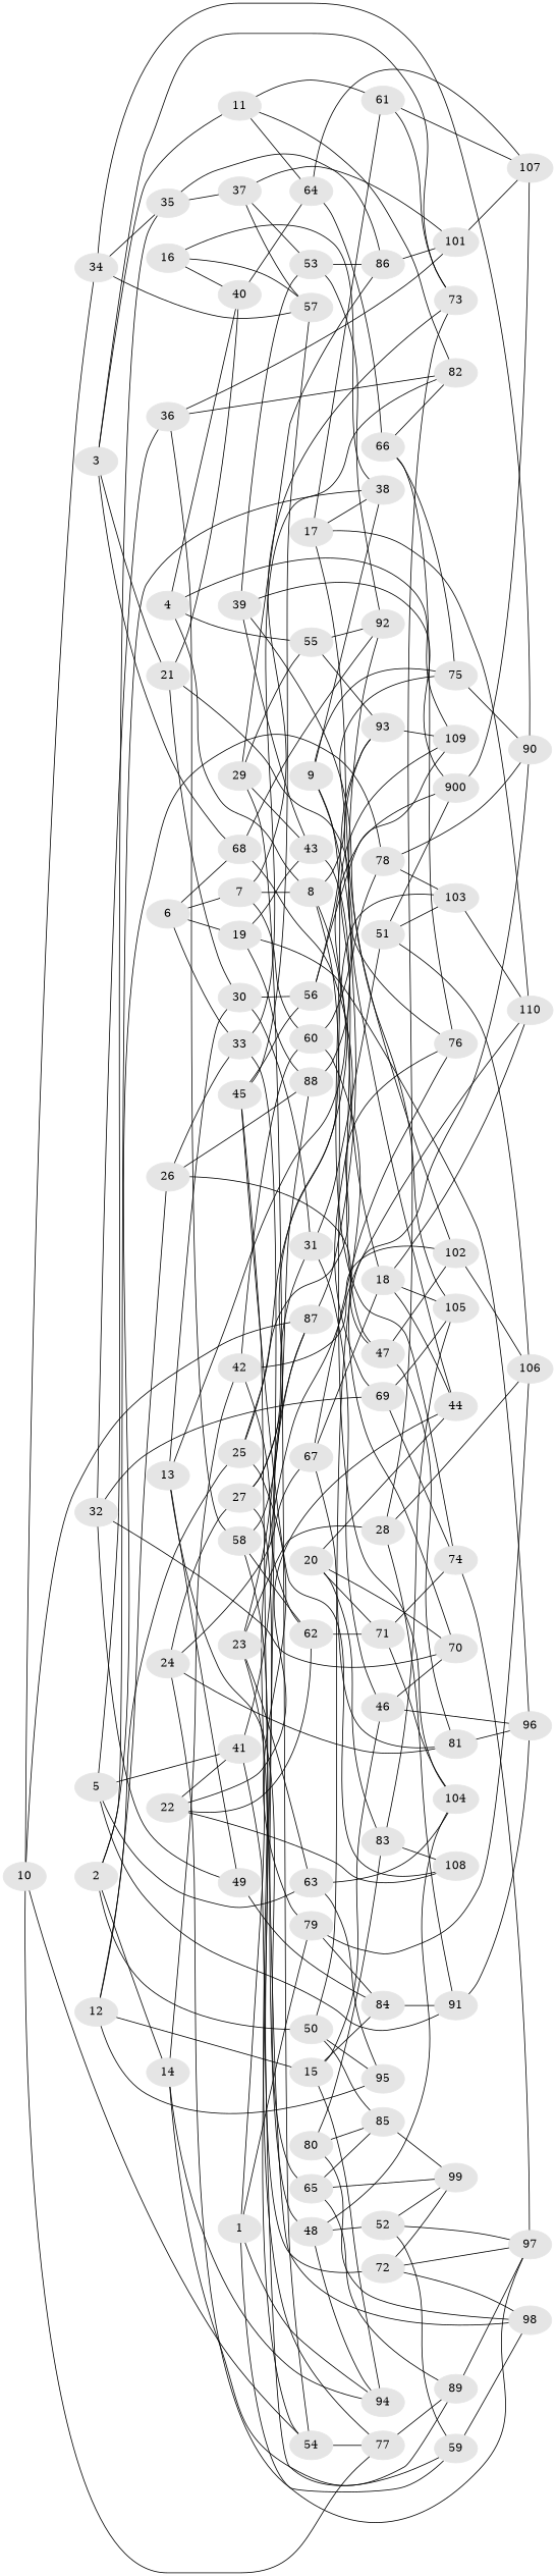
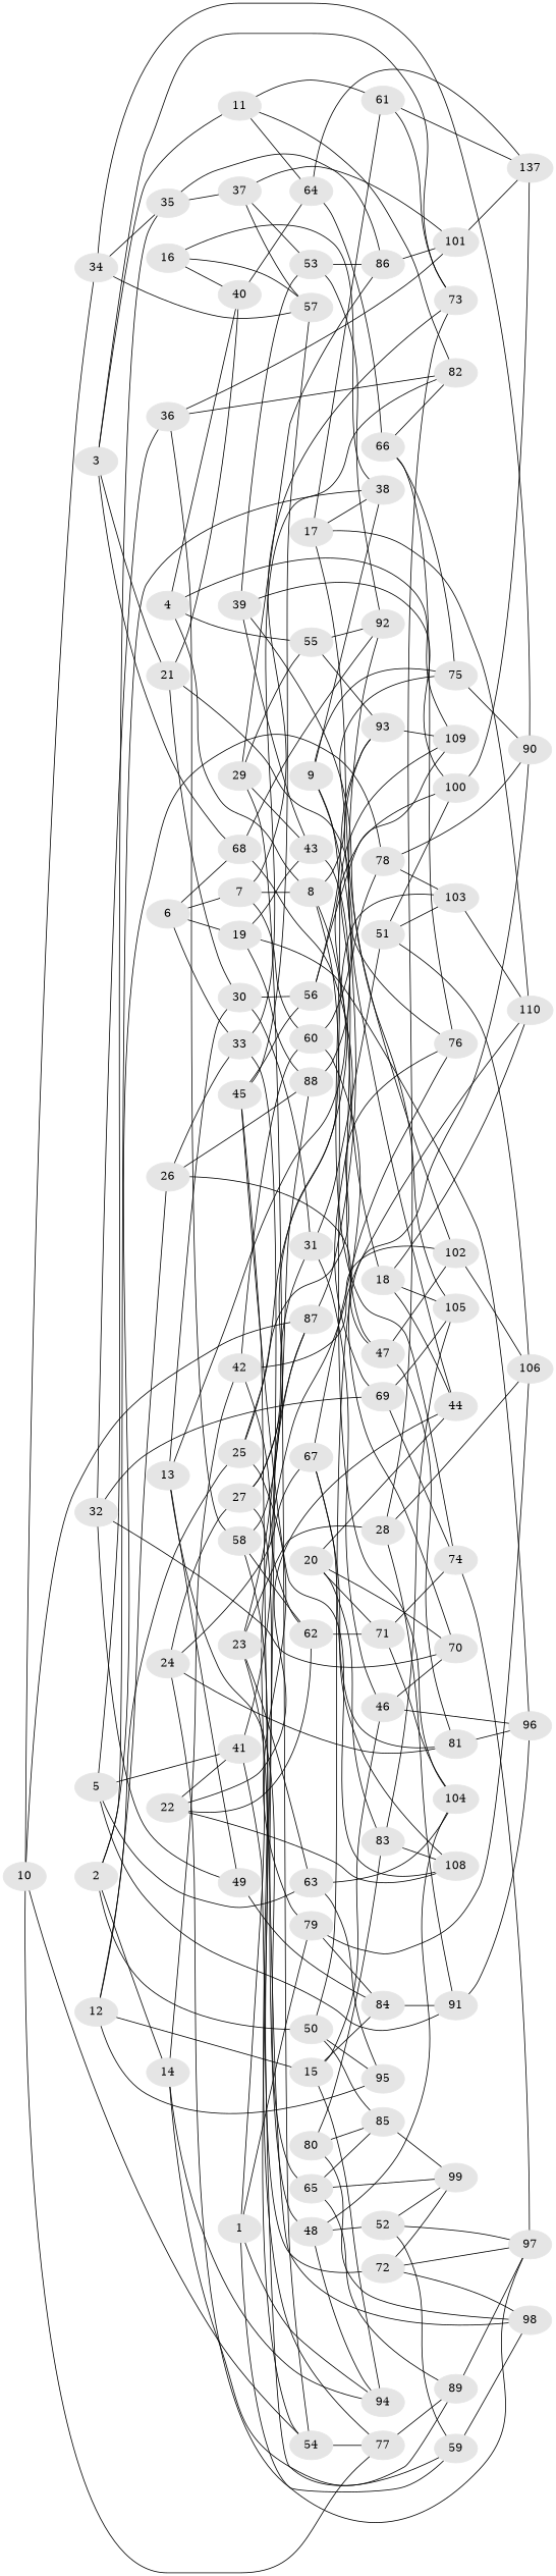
  graph {
    rankdir=LR
    node [color=gray90 style=filled]
    1
    79
    94
    97
    110
    84
    106
    2
    14
    38
    50
    78
    42
    89
    95
    90
    85
    103
    3
    11
    21
    68
    73
    61
    64
    82
    40
    30
    76
    69
    92
    4
    8
    55
    109
    18
    75
    104
    93
    5
    35
    41
    63
    91
    86
    37
    87
    59
    96
    6
    7
    19
    33
    60
    43
    88
    48
    70
    80
    83
    98
    44
    105
    9
    74
    10
    34
    54
    77
    57
-   107
+   107 [label=137]
    66
    12
    15
    25
    26
    46
    47
    13
    49
    65
    31
    56
    99
    62
    102
    16
    17
    20
    71
    108
    22
    23
    28
    24
    27
    67
    81
    72
    51
    29
    101
-   100 [label=900]
+   100
    32
    36
    58
    52
    53
    39
    45
    1 -- 79
    1 -- 94
    1 -- 97
    1 -- 110
    79 -- 84
    79 -- 106
    84 -- 91
    2 -- 14
    2 -- 38
    2 -- 50
    2 -- 78
    14 -- 94
    14 -- 42
    14 -- 89
    50 -- 95
    50 -- 90
    50 -- 85
    78 -- 90
    78 -- 103
    42 -- 60
    42 -- 62
    42 -- 102
    89 -- 97
    85 -- 99
    103 -- 110
    3 -- 11
    3 -- 21
    3 -- 68
    3 -- 73
    11 -- 61
    11 -- 64
    11 -- 82
    21 -- 40
    21 -- 30
    21 -- 76
    68 -- 69
    68 -- 92
    61 -- 73
    61 -- 107
    64 -- 107
    64 -- 66
    40 -- 64
    30 -- 31
    30 -- 56
    69 -- 105
    69 -- 74
    4 -- 40
    4 -- 8
    4 -- 55
    4 -- 109
    8 -- 18
    8 -- 75
    8 -- 104
    55 -- 92
    55 -- 93
    18 -- 110
    18 -- 44
    18 -- 105
    75 -- 90
    93 -- 109
    5 -- 35
    5 -- 41
    5 -- 63
    5 -- 91
    35 -- 86
    35 -- 37
    41 -- 87
    41 -- 59
    63 -- 95
    63 -- 104
    91 -- 96
    86 -- 101
    37 -- 57
    37 -- 101
    37 -- 53
    87 -- 92
    59 -- 98
    6 -- 68
    6 -- 7
    6 -- 19
    6 -- 33
    7 -- 73
    7 -- 8
    7 -- 60
    19 -- 96
    19 -- 43
    19 -- 88
    33 -- 82
    33 -- 48
    60 -- 93
    60 -- 70
    43 -- 47
    88 -- 109
    48 -- 94
    48 -- 104
    48 -- 52
    80 -- 85
    80 -- 83
    80 -- 98
    83 -- 105
    83 -- 108
    9 -- 38
    9 -- 75
    9 -- 44
    9 -- 74
    74 -- 97
    10 -- 87
    10 -- 34
    10 -- 54
    10 -- 77
    34 -- 90
    34 -- 35
    34 -- 57
    54 -- 77
    77 -- 89
    66 -- 82
    66 -- 76
    66 -- 75
    12 -- 95
    12 -- 15
    12 -- 25
    12 -- 26
    15 -- 94
    15 -- 84
    15 -- 46
    25 -- 79
    25 -- 103
    25 -- 76
    26 -- 33
    26 -- 88
    26 -- 47
    46 -- 96
    46 -- 70
    47 -- 102
    47 -- 81
    13 -- 30
    13 -- 109
    13 -- 49
    13 -- 65
    49 -- 84
    65 -- 89
    65 -- 85
    65 -- 99
    31 -- 46
    31 -- 51
    56 -- 93
    56 -- 100
    62 -- 71
    102 -- 106
    16 -- 38
    16 -- 40
    16 -- 57
    17 -- 110
    17 -- 38
    17 -- 61
    17 -- 105
    20 -- 70
    20 -- 83
    20 -- 44
    20 -- 71
    71 -- 104
    71 -- 74
    22 -- 41
    22 -- 44
    22 -- 62
    22 -- 108
    23 -- 63
    23 -- 87
    23 -- 54
    23 -- 28
    28 -- 106
    28 -- 73
    28 -- 91
    24 -- 59
    24 -- 27
    24 -- 67
    24 -- 81
    27 -- 78
    27 -- 31
    27 -- 72
    67 -- 76
-   67 -- 18
+   67 -- 108
    67 -- 81
    81 -- 96
    72 -- 97
    72 -- 98
    72 -- 99
    51 -- 106
    51 -- 103
    51 -- 100
    29 -- 55
    29 -- 86
    29 -- 43
    29 -- 54
    101 -- 107
    100 -- 107
    32 -- 69
    32 -- 70
    32 -- 49
    32 -- 36
    36 -- 82
    36 -- 101
    36 -- 58
    58 -- 88
    58 -- 77
    58 -- 62
    52 -- 97
    52 -- 59
    52 -- 99
    53 -- 92
    53 -- 86
    39 -- 43
    39 -- 102
    39 -- 100
    39 -- 53
    45 -- 98
    45 -- 57
    45 -- 56
    45 -- 108
  }
